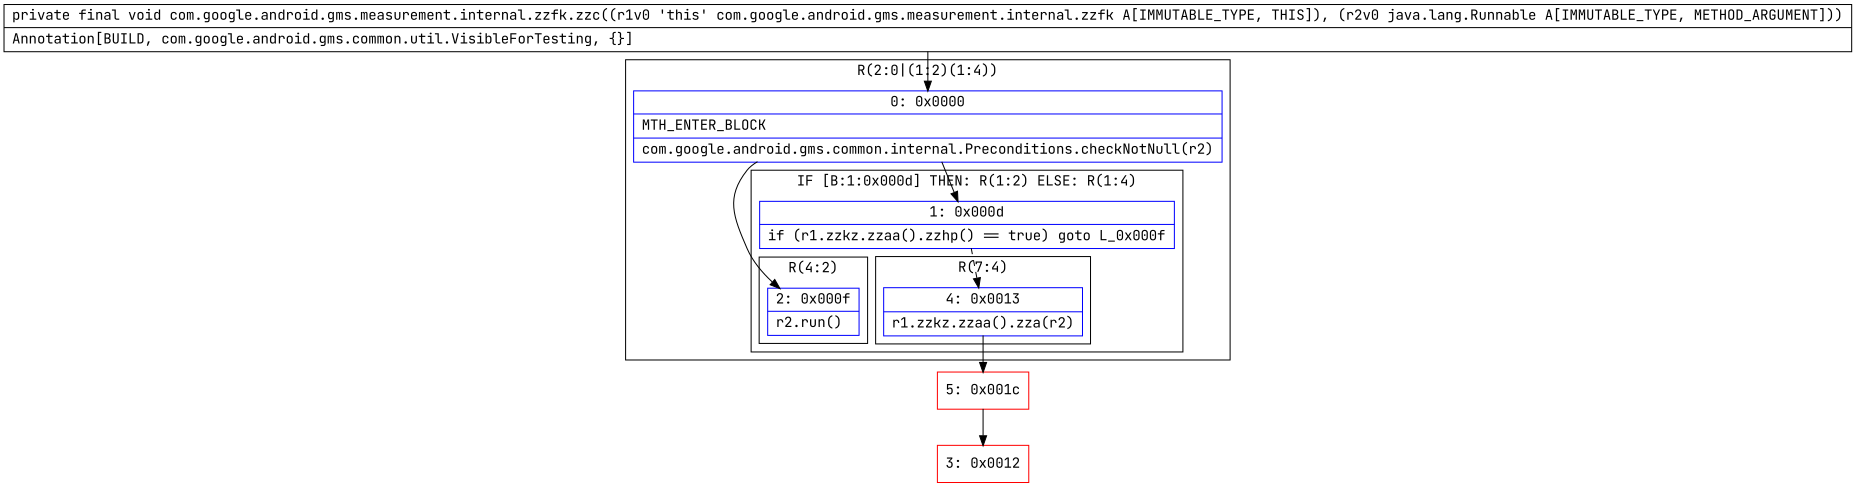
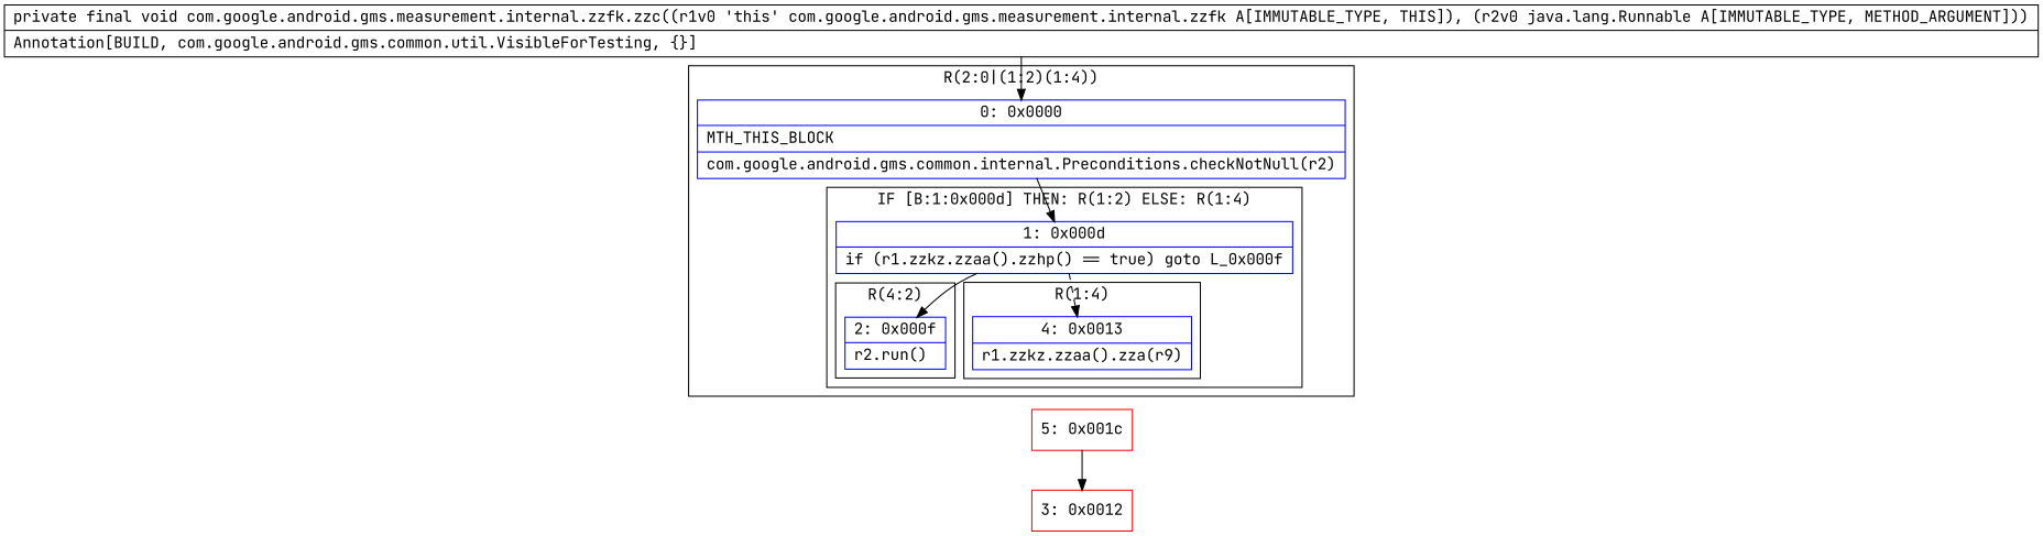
  digraph {
    fontname="JetBrains Mono"
    node [color=blue fontname="JetBrains Mono" shape=record]
    edge [fontname="JetBrains Mono"]
    n1 [label="{2\:\ 0x000f|r2.run()\l}"]
-   n2 [label="{4\:\ 0x0013|r1.zzkz.zzaa().zza(r2)\l}"]
+   n2 [label="{4\:\ 0x0013|r1.zzkz.zzaa().zza(r9)\l}"]
    n3 [label="{1\:\ 0x000d|if (r1.zzkz.zzaa().zzhp() == true) goto L_0x000f\l}"]
-   n4 [label="{0\:\ 0x0000|MTH_ENTER_BLOCK\l|com.google.android.gms.common.internal.Preconditions.checkNotNull(r2)\l}"]
+   n4 [label="{0\:\ 0x0000|MTH_THIS_BLOCK\l|com.google.android.gms.common.internal.Preconditions.checkNotNull(r2)\l}"]
    n5 [color=red label="{5\:\ 0x001c}"]
    n6 [color=red label="{3\:\ 0x0012}"]
    n7 [label="{private final void com.google.android.gms.measurement.internal.zzfk.zzc((r1v0 'this' com.google.android.gms.measurement.internal.zzfk A[IMMUTABLE_TYPE, THIS]), (r2v0 java.lang.Runnable A[IMMUTABLE_TYPE, METHOD_ARGUMENT]))  | Annotation[BUILD, com.google.android.gms.common.util.VisibleForTesting, \{\}]\l}" color=""]
    subgraph cluster_1 {
      label="R(2:0|(1:2)(1:4))"
      n4
      subgraph cluster_2 {
        label="IF [B:1:0x000d] THEN: R(1:2) ELSE: R(1:4)"
        n3
        subgraph cluster_3 {
          label="R(4:2)"
          n1
        }
        subgraph cluster_4 {
-         label="R(7:4)"
+         label="R(1:4)"
          n2
        }
      }
    }
-   n2 -> n5
-   n4 -> n1
+   n3 -> n1
    n3 -> n2 [style=dashed]
    n4 -> n3
    n5 -> n6
    n7 -> n4
  }
